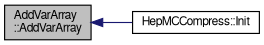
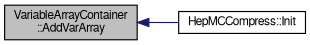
  digraph {
    rankdir=LR
    node [color=black fontname=FreeSans fontsize=10 shape=record]
-   n1 [fillcolor=grey75 fontcolor=black height=0.2 label="AddVarArray\l::AddVarArray" style=filled width=0.4]
+   n1 [fillcolor=grey75 fontcolor=black height=0.2 label="VariableArrayContainer\l::AddVarArray" style=filled width=0.4]
    n2 [height=0.2 label="HepMCCompress::Init" width=0.4]
    n1 -> n2 [color=midnightblue dir=back fontname=FreeSans fontsize=10 labelfontname=FreeSans labelfontsize=10 style=solid]
  }
